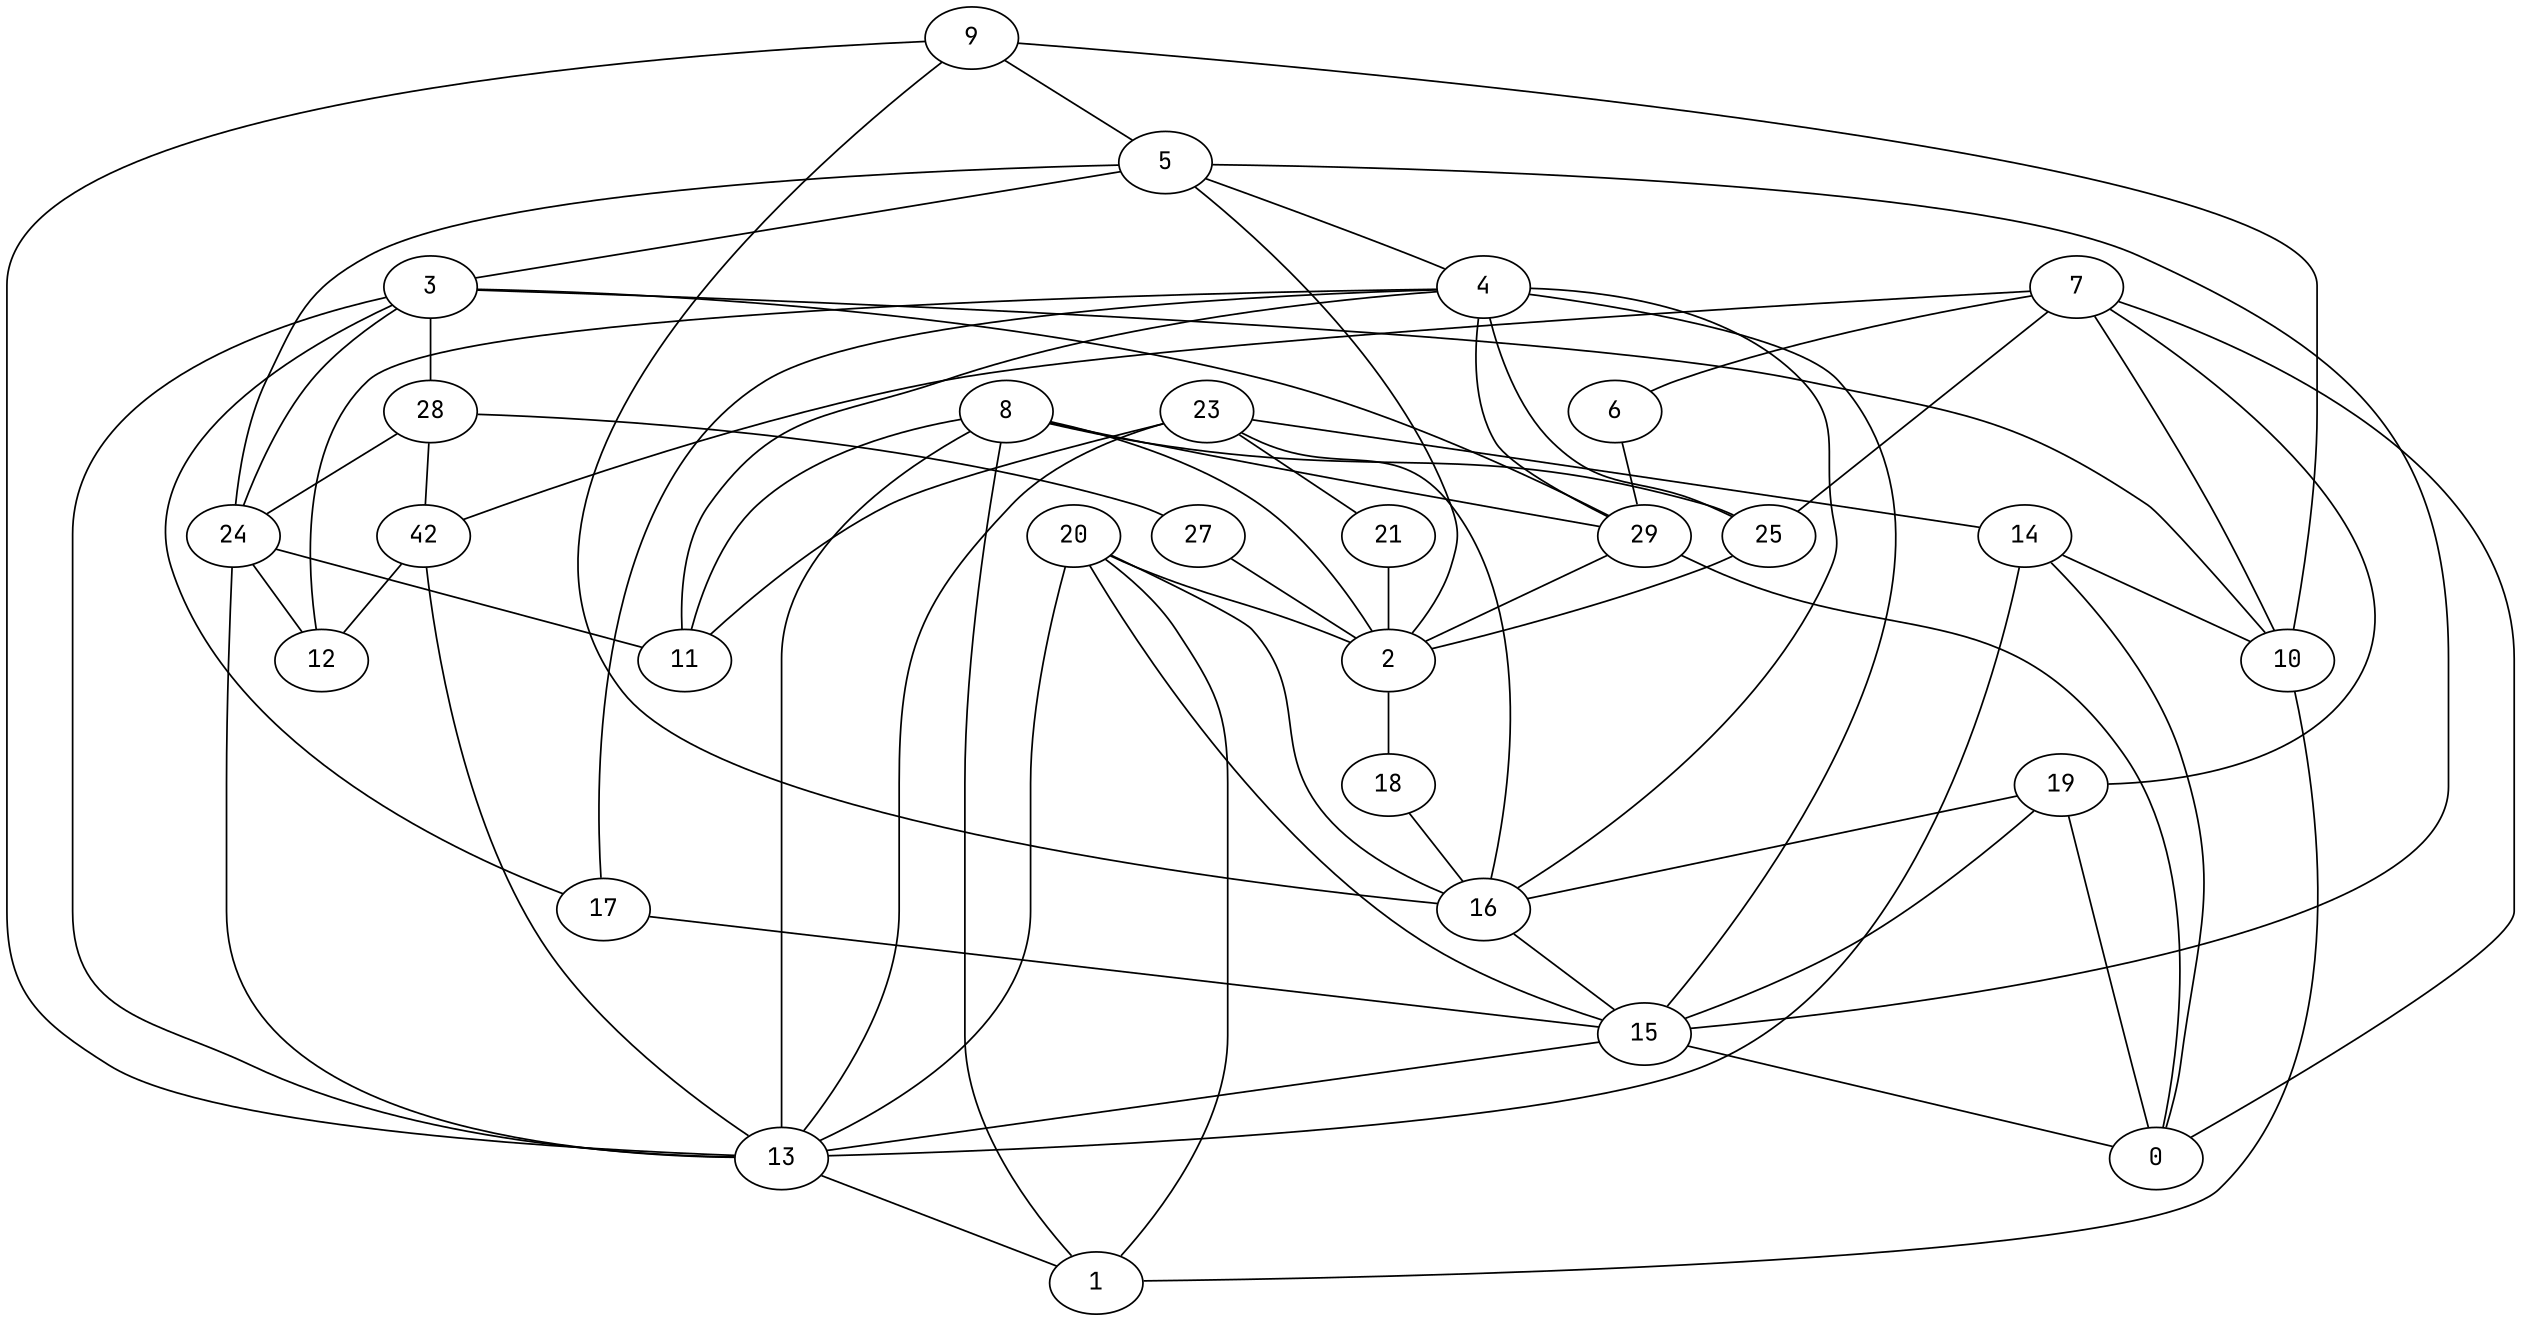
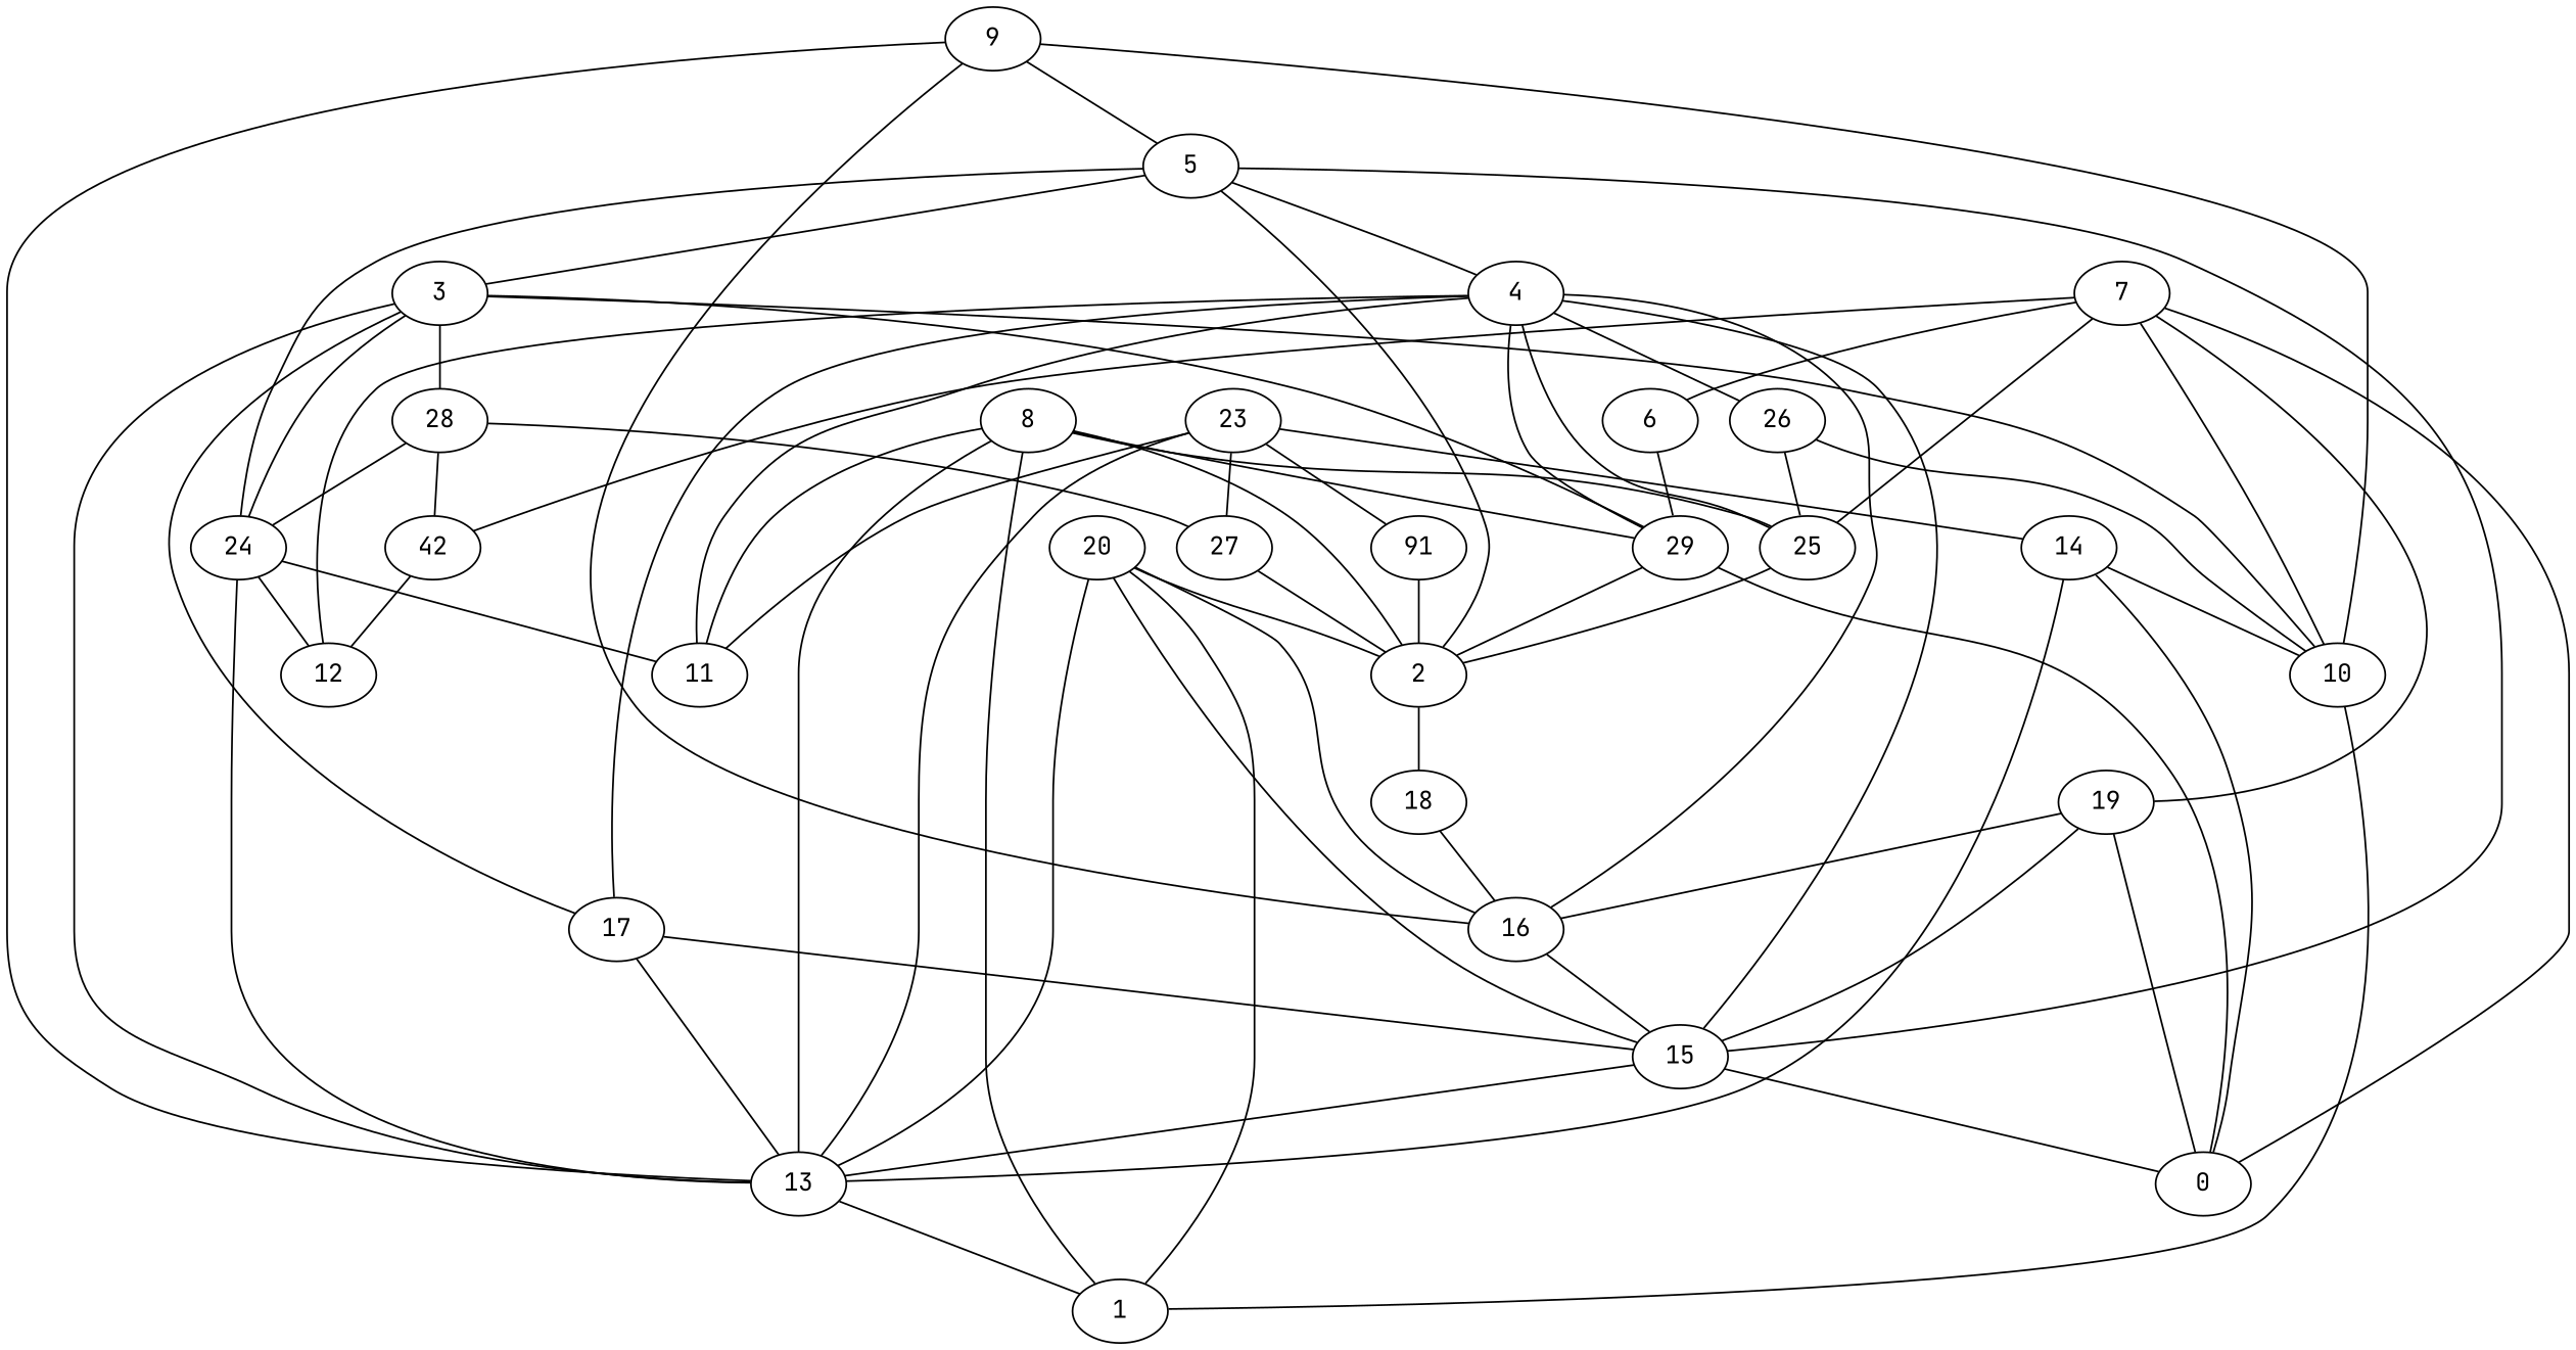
  digraph {
    fontname="JetBrains Mono"
    node [fontname="JetBrains Mono"]
    edge [color=black dir=none fontname="JetBrains Mono"]
    16
    15
    13
    0
    27
    2
    18
    9
    10
    5
    1
    3
    24
    4
    n15 [label=42]
    12
    7
    25
    19
    6
    29
    28
    17
    11
+   26
    14
    20
    23
-   21
+   21 [label=91]
    8
    subgraph sub_1 {
      16
      15
      13
      0
      27
      2
      18
      9
      10
      5
      1
      3
      24
      4
      n15
      12
      7
      25
      19
      6
      29
      28
      17
      11
+     26
      14
      20
      23
      21
      8
    }
    16 -> 15
    15 -> 13
    15 -> 0
    13 -> 1
    27 -> 2
    2 -> 18
    18 -> 16
    9 -> 16
    9 -> 13
    9 -> 10
    9 -> 5
    10 -> 1
    5 -> 15
    5 -> 2
    5 -> 3
    5 -> 24
    5 -> 4
    3 -> 13
    3 -> 10
    3 -> 24
    3 -> 29
    3 -> 28
    3 -> 17
    24 -> 13
    24 -> 12
    24 -> 11
    4 -> 16
    4 -> 15
    4 -> 12
    4 -> 25
    4 -> 29
    4 -> 17
    4 -> 11
-   n15 -> 13
+   4 -> 26
+   17 -> 13
    n15 -> 12
    7 -> 0
    7 -> 10
    7 -> n15
    7 -> 25
    7 -> 19
    7 -> 6
    25 -> 2
    19 -> 16
    19 -> 15
    19 -> 0
    6 -> 29
    29 -> 0
    29 -> 2
    28 -> 27
    28 -> 24
    28 -> n15
    17 -> 15
+   26 -> 10
+   26 -> 25
    14 -> 13
    14 -> 0
    14 -> 10
    20 -> 16
    20 -> 15
    20 -> 13
    20 -> 2
    20 -> 1
-   23 -> 16
+   23 -> 27
    23 -> 13
    23 -> 11
    23 -> 14
    23 -> 21
    21 -> 2
    8 -> 13
    8 -> 2
    8 -> 1
    8 -> 25
    8 -> 29
    8 -> 11
  }
